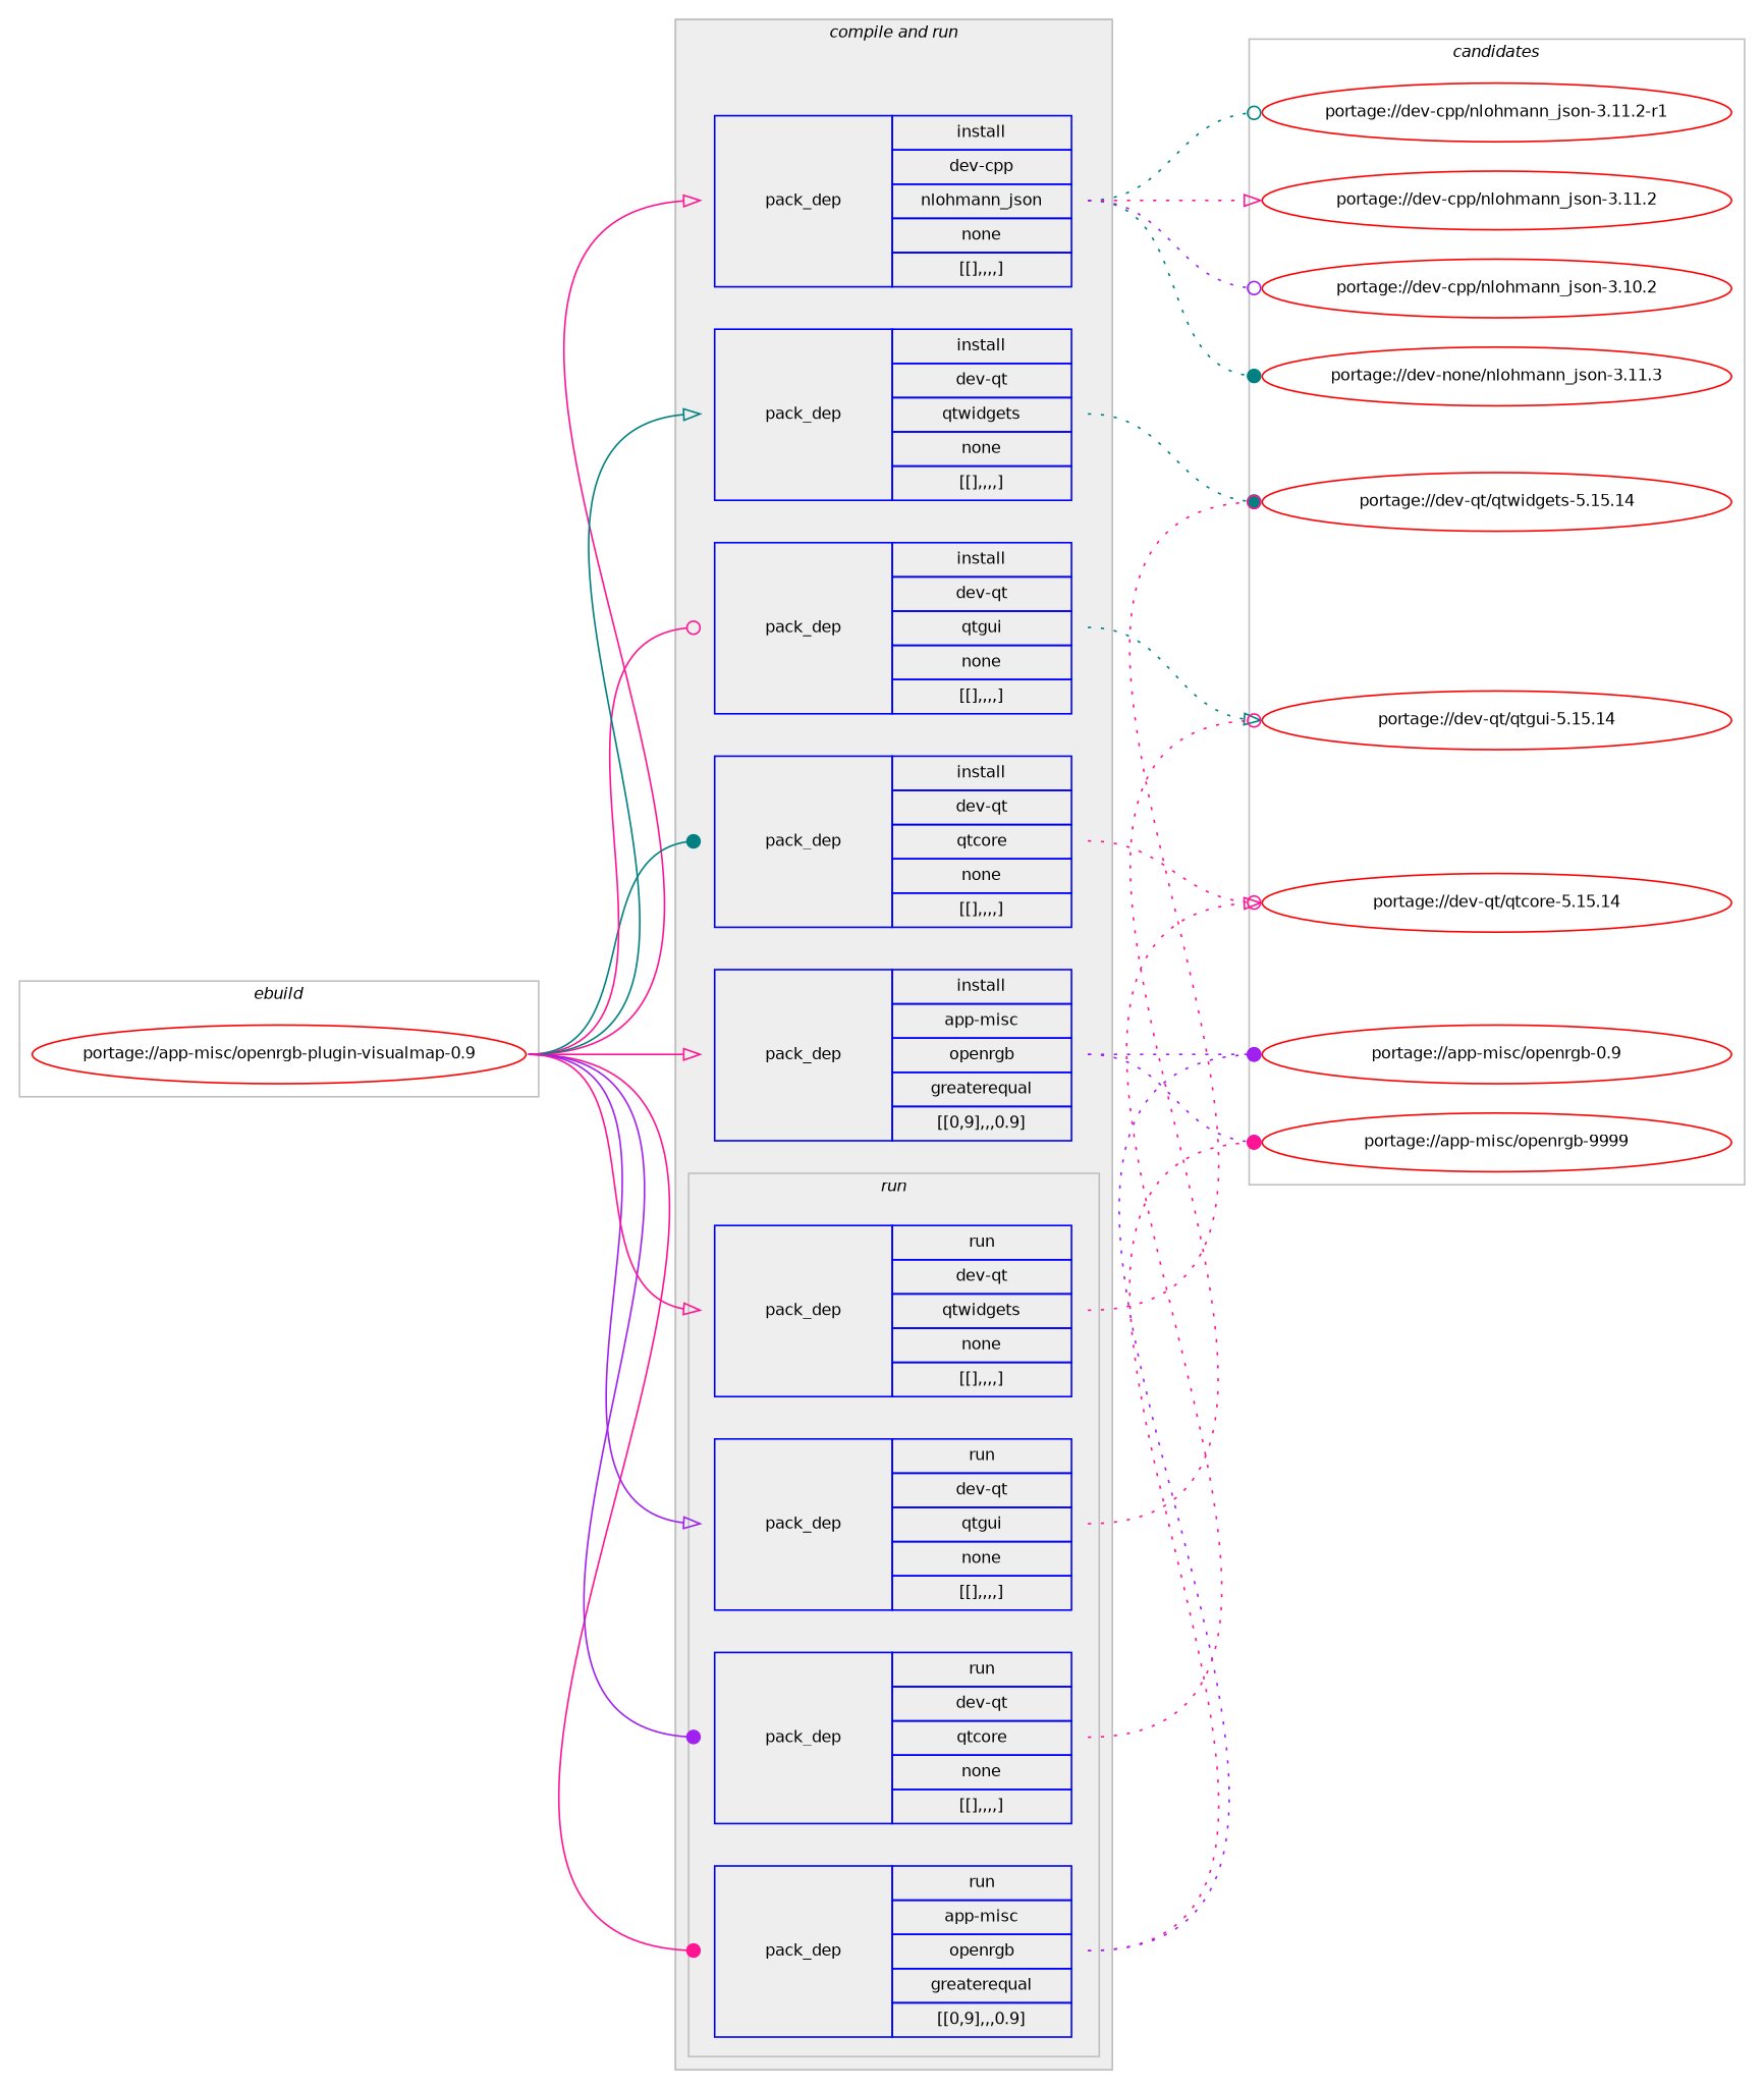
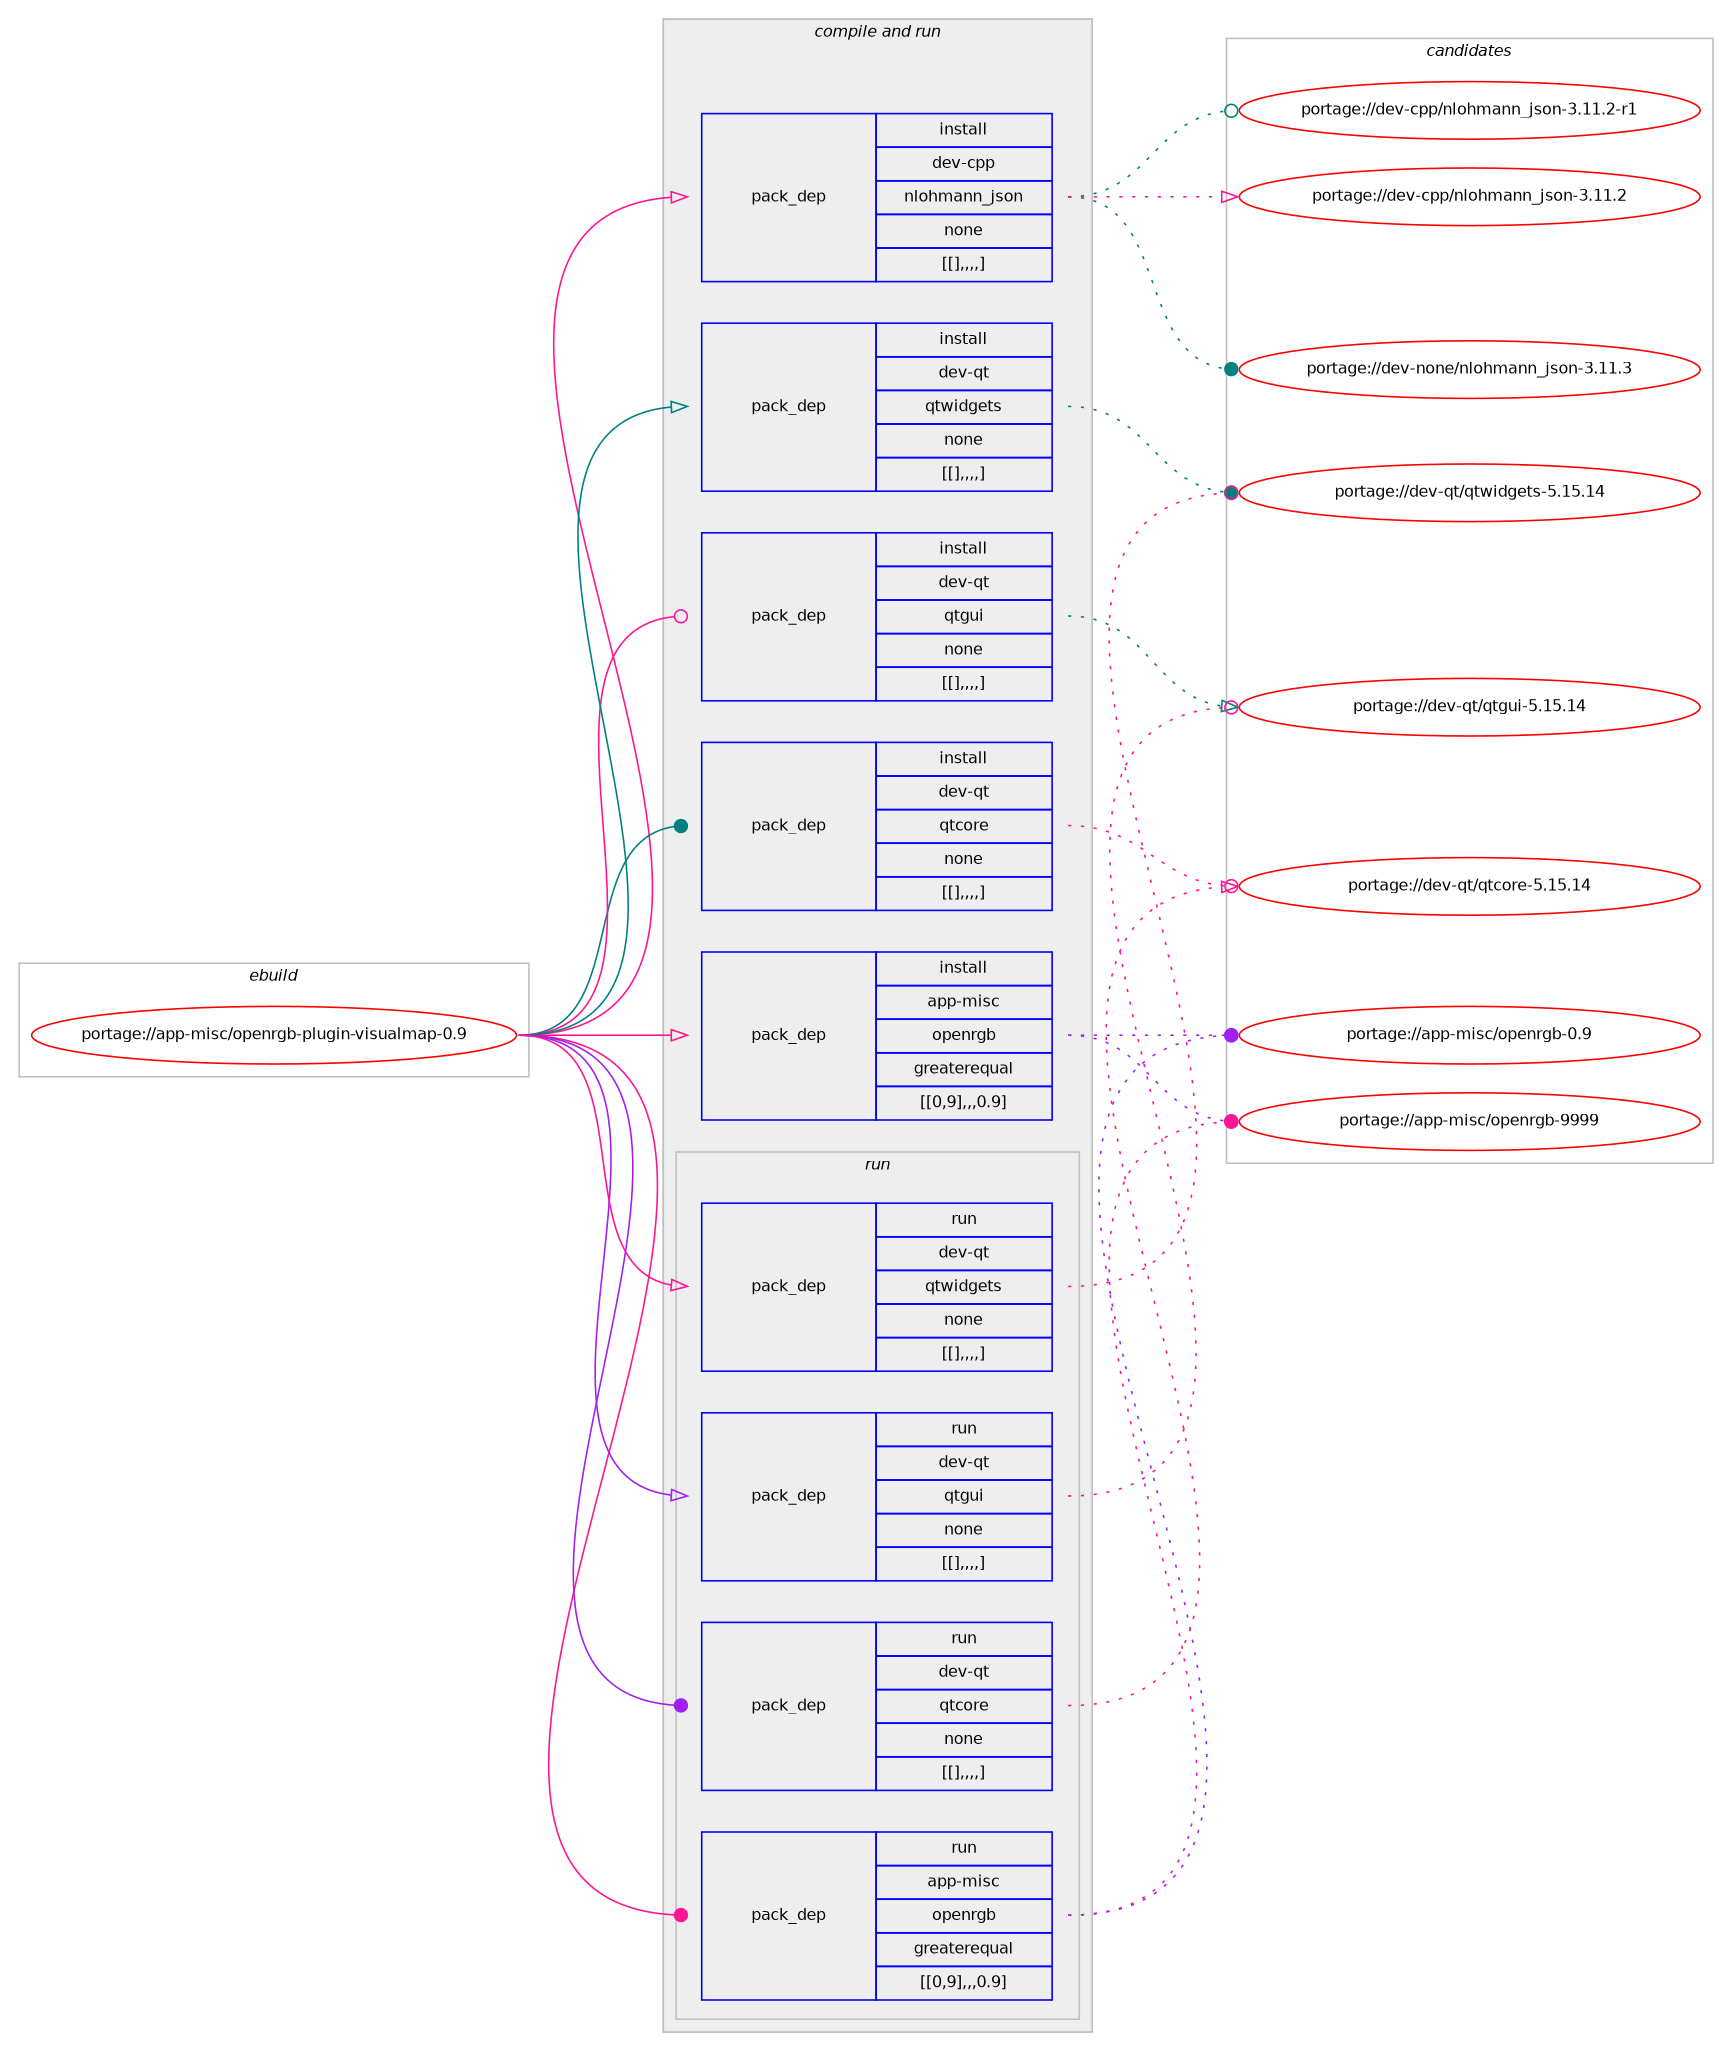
  digraph {
    compound=true
    concentrate=true
    fontname=Helvetica
    fontsize=10
    newrank=true
    rankdir=LR
    ranksep=1.5
    node [color=red fontname=Helvetica fontsize=10]
    edge [arrowhead=dot color=deeppink headport=w style=dotted tailport=e weight=100]
    n1 [label="portage://app-misc/openrgb-plugin-visualmap-0.9" width=4]
    n2 [color=blue label=<<TABLE BORDER="0" CELLBORDER="1" CELLSPACING="0" CELLPADDING="4" WIDTH="220"><TR><TD ROWSPAN="6" CELLPADDING="30">pack_dep</TD></TR><TR><TD WIDTH="110">install</TD></TR><TR><TD>app-misc</TD></TR><TR><TD>openrgb</TD></TR><TR><TD>greaterequal</TD></TR><TR><TD>[[0,9],,,0.9]</TD></TR></TABLE>> shape=none]
    n3 [color=blue label=<<TABLE BORDER="0" CELLBORDER="1" CELLSPACING="0" CELLPADDING="4" WIDTH="220"><TR><TD ROWSPAN="6" CELLPADDING="30">pack_dep</TD></TR><TR><TD WIDTH="110">install</TD></TR><TR><TD>dev-cpp</TD></TR><TR><TD>nlohmann_json</TD></TR><TR><TD>none</TD></TR><TR><TD>[[],,,,]</TD></TR></TABLE>> shape=none]
    n4 [color=blue label=<<TABLE BORDER="0" CELLBORDER="1" CELLSPACING="0" CELLPADDING="4" WIDTH="220"><TR><TD ROWSPAN="6" CELLPADDING="30">pack_dep</TD></TR><TR><TD WIDTH="110">install</TD></TR><TR><TD>dev-qt</TD></TR><TR><TD>qtcore</TD></TR><TR><TD>none</TD></TR><TR><TD>[[],,,,]</TD></TR></TABLE>> shape=none]
    n5 [color=blue label=<<TABLE BORDER="0" CELLBORDER="1" CELLSPACING="0" CELLPADDING="4" WIDTH="220"><TR><TD ROWSPAN="6" CELLPADDING="30">pack_dep</TD></TR><TR><TD WIDTH="110">install</TD></TR><TR><TD>dev-qt</TD></TR><TR><TD>qtgui</TD></TR><TR><TD>none</TD></TR><TR><TD>[[],,,,]</TD></TR></TABLE>> shape=none]
    n6 [color=blue label=<<TABLE BORDER="0" CELLBORDER="1" CELLSPACING="0" CELLPADDING="4" WIDTH="220"><TR><TD ROWSPAN="6" CELLPADDING="30">pack_dep</TD></TR><TR><TD WIDTH="110">install</TD></TR><TR><TD>dev-qt</TD></TR><TR><TD>qtwidgets</TD></TR><TR><TD>none</TD></TR><TR><TD>[[],,,,]</TD></TR></TABLE>> shape=none]
    n7 [color=blue label=<<TABLE BORDER="0" CELLBORDER="1" CELLSPACING="0" CELLPADDING="4" WIDTH="220"><TR><TD ROWSPAN="6" CELLPADDING="30">pack_dep</TD></TR><TR><TD WIDTH="110">run</TD></TR><TR><TD>app-misc</TD></TR><TR><TD>openrgb</TD></TR><TR><TD>greaterequal</TD></TR><TR><TD>[[0,9],,,0.9]</TD></TR></TABLE>> shape=none]
    n8 [color=blue label=<<TABLE BORDER="0" CELLBORDER="1" CELLSPACING="0" CELLPADDING="4" WIDTH="220"><TR><TD ROWSPAN="6" CELLPADDING="30">pack_dep</TD></TR><TR><TD WIDTH="110">run</TD></TR><TR><TD>dev-qt</TD></TR><TR><TD>qtcore</TD></TR><TR><TD>none</TD></TR><TR><TD>[[],,,,]</TD></TR></TABLE>> shape=none]
    n9 [color=blue label=<<TABLE BORDER="0" CELLBORDER="1" CELLSPACING="0" CELLPADDING="4" WIDTH="220"><TR><TD ROWSPAN="6" CELLPADDING="30">pack_dep</TD></TR><TR><TD WIDTH="110">run</TD></TR><TR><TD>dev-qt</TD></TR><TR><TD>qtgui</TD></TR><TR><TD>none</TD></TR><TR><TD>[[],,,,]</TD></TR></TABLE>> shape=none]
    n10 [color=blue label=<<TABLE BORDER="0" CELLBORDER="1" CELLSPACING="0" CELLPADDING="4" WIDTH="220"><TR><TD ROWSPAN="6" CELLPADDING="30">pack_dep</TD></TR><TR><TD WIDTH="110">run</TD></TR><TR><TD>dev-qt</TD></TR><TR><TD>qtwidgets</TD></TR><TR><TD>none</TD></TR><TR><TD>[[],,,,]</TD></TR></TABLE>> shape=none]
    n11 [label="portage://app-misc/openrgb-9999" width=4]
    n12 [label="portage://app-misc/openrgb-0.9" width=4]
    n13 [label="portage://dev-none/nlohmann_json-3.11.3" width=4]
    n14 [label="portage://dev-cpp/nlohmann_json-3.11.2-r1" width=4]
    n15 [label="portage://dev-cpp/nlohmann_json-3.11.2" width=4]
-   n16 [label="portage://dev-cpp/nlohmann_json-3.10.2" width=4]
    n17 [label="portage://dev-qt/qtcore-5.15.14" width=4]
    n18 [label="portage://dev-qt/qtgui-5.15.14" width=4]
    n19 [label="portage://dev-qt/qtwidgets-5.15.14" width=4]
    subgraph cluster_1 {
      color=gray
      label=<<i>ebuild</i>>
      n1
    }
    subgraph cluster_2 {
      color=gray
      label=<<i>dependencies</i>>
      subgraph cluster_3 {
        color=gray
        fillcolor="#eeeeee"
        label=<<i>compile</i>>
        style=filled
        subgraph sub_4 {
          color=gray
          fillcolor="#eeeeee"
          label=<<i>compile</i>>
          style=filled
          n2
        }
        subgraph sub_5 {
          color=gray
          fillcolor="#eeeeee"
          label=<<i>compile</i>>
          style=filled
          n3
        }
        subgraph sub_6 {
          color=gray
          fillcolor="#eeeeee"
          label=<<i>compile</i>>
          style=filled
          n4
        }
        subgraph sub_7 {
          color=gray
          fillcolor="#eeeeee"
          label=<<i>compile</i>>
          style=filled
          n5
        }
        subgraph sub_8 {
          color=gray
          fillcolor="#eeeeee"
          label=<<i>compile</i>>
          style=filled
          n6
        }
      }
      subgraph cluster_9 {
        color=gray
        fillcolor="#eeeeee"
        label=<<i>compile and run</i>>
        style=filled
      }
      subgraph cluster_10 {
        color=gray
        fillcolor="#eeeeee"
        label=<<i>run</i>>
        style=filled
        subgraph sub_11 {
          color=gray
          fillcolor="#eeeeee"
          label=<<i>run</i>>
          style=filled
          n7
        }
        subgraph sub_12 {
          color=gray
          fillcolor="#eeeeee"
          label=<<i>run</i>>
          style=filled
          n8
        }
        subgraph sub_13 {
          color=gray
          fillcolor="#eeeeee"
          label=<<i>run</i>>
          style=filled
          n9
        }
        subgraph sub_14 {
          color=gray
          fillcolor="#eeeeee"
          label=<<i>run</i>>
          style=filled
          n10
        }
      }
    }
    subgraph cluster_15 {
      color=gray
      label=<<i>candidates</i>>
      rank=same
      subgraph sub_16 {
        color=black
        label=<<i>candidates</i>>
        nodesep=1
        rank=same
        n11
        n12
      }
      subgraph sub_17 {
        color=black
        label=<<i>candidates</i>>
        nodesep=1
        rank=same
        n13
        n14
        n15
-       n16
      }
      subgraph sub_18 {
        color=black
        label=<<i>candidates</i>>
        nodesep=1
        rank=same
        n17
      }
      subgraph sub_19 {
        color=black
        label=<<i>candidates</i>>
        nodesep=1
        rank=same
        n18
      }
      subgraph sub_20 {
        color=black
        label=<<i>candidates</i>>
        nodesep=1
        rank=same
        n19
      }
      subgraph sub_21 {
        color=black
        label=<<i>candidates</i>>
        nodesep=1
        rank=same
        n11
        n12
      }
      subgraph sub_22 {
        color=black
        label=<<i>candidates</i>>
        nodesep=1
        rank=same
        n17
      }
      subgraph sub_23 {
        color=black
        label=<<i>candidates</i>>
        nodesep=1
        rank=same
        n18
      }
      subgraph sub_24 {
        color=black
        label=<<i>candidates</i>>
        nodesep=1
        rank=same
        n19
      }
    }
    n1 -> n2 [arrowhead=onormal style=solid weight=20]
    n1 -> n3 [arrowhead=onormal style=solid weight=20]
    n1 -> n4 [color=teal style=solid weight=20]
    n1 -> n5 [arrowhead=odot style=solid weight=20]
    n1 -> n6 [arrowhead=onormal color=teal style=solid weight=20]
    n1 -> n7 [style=solid weight=20]
    n1 -> n8 [color=purple style=solid weight=20]
    n1 -> n9 [arrowhead=onormal color=purple style=solid weight=20]
    n1 -> n10 [arrowhead=onormal style=solid weight=20]
    n2 -> n11 [color=purple]
    n2 -> n12 [color=purple]
    n3 -> n13 [color=teal]
    n3 -> n14 [arrowhead=odot color=teal]
    n3 -> n15 [arrowhead=onormal]
-   n3 -> n16 [arrowhead=odot color=purple]
    n4 -> n17 [arrowhead=odot]
    n5 -> n18 [arrowhead=onormal color=teal]
    n6 -> n19 [color=teal]
    n7 -> n11
    n7 -> n12 [color=purple]
    n8 -> n17 [arrowhead=onormal]
    n9 -> n18 [arrowhead=odot]
    n10 -> n19 [arrowhead=odot]
  }
